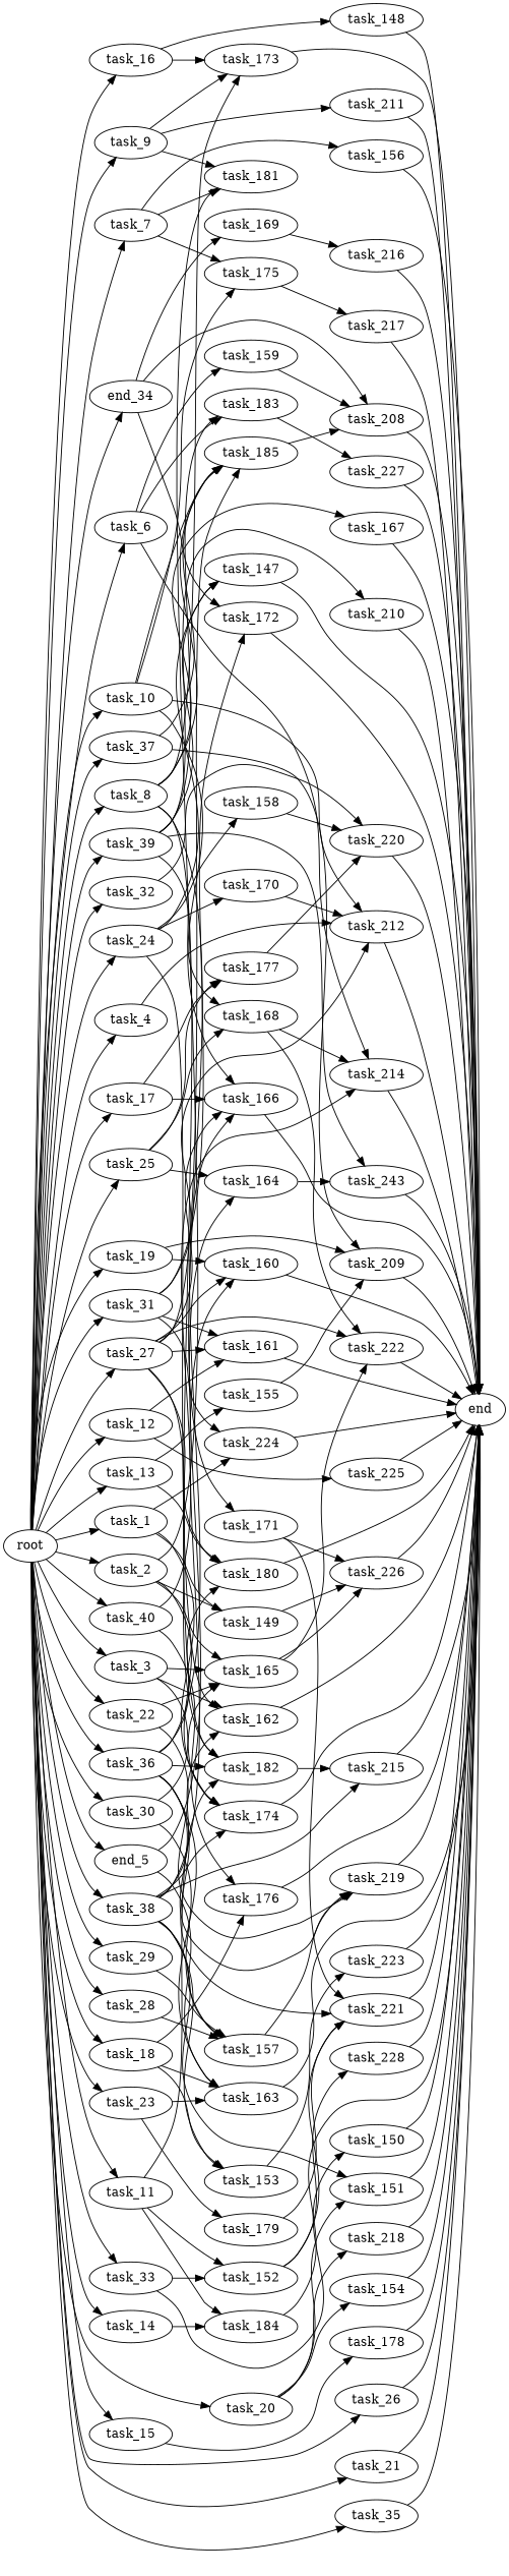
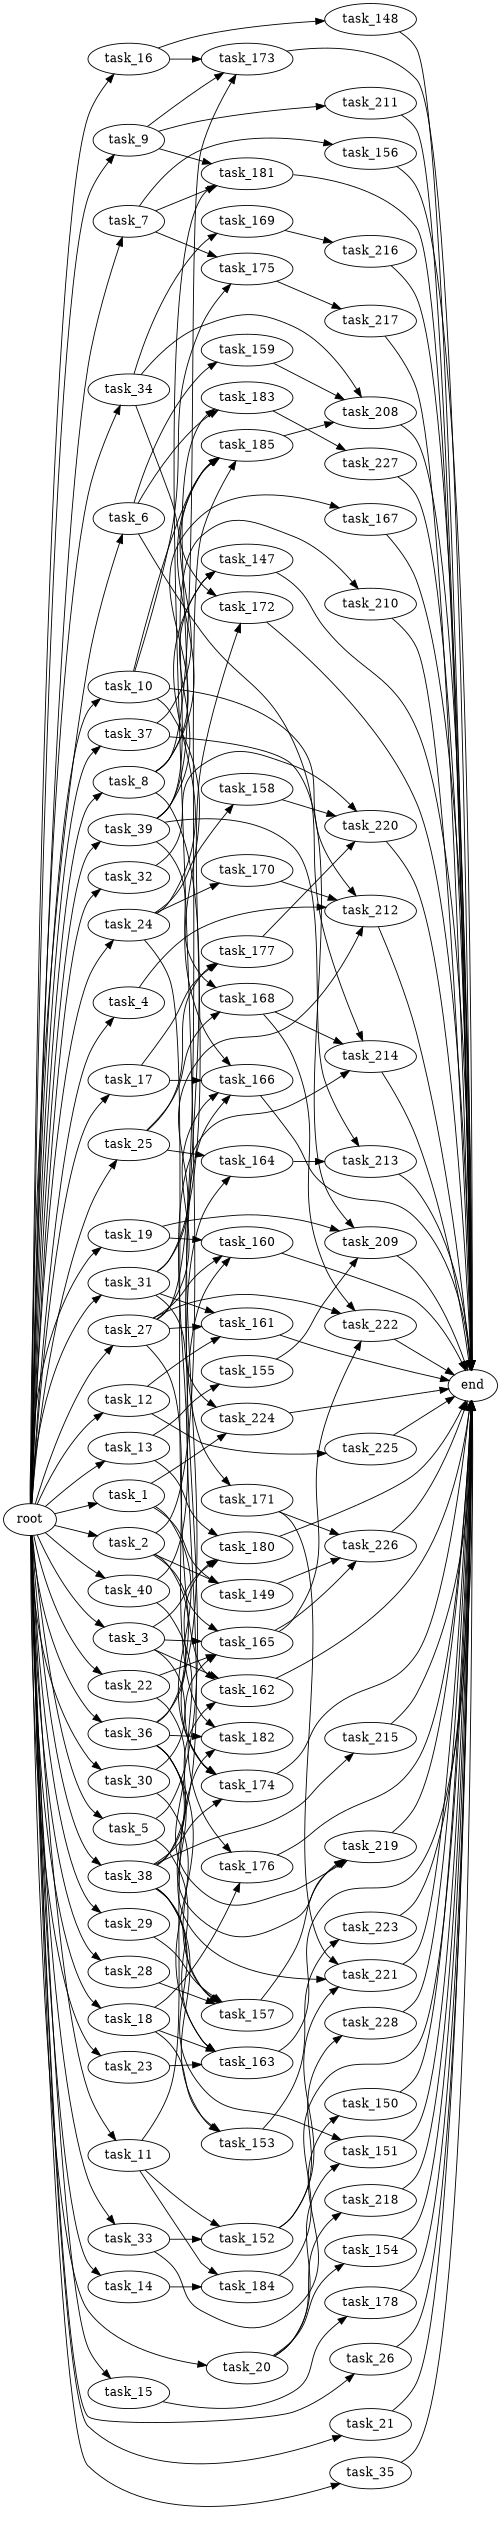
  digraph {
    rankdir=LR
    task_208
    end
    task_9
    task_173
    task_211
    task_181
    task_220
    task_156
    task_27
    task_185
    task_222
    task_180
    task_182
    task_161
    task_166
    task_160
    task_215
    task_153
    task_223
    task_4
    task_212
    task_2
    task_149
    task_174
    task_165
    task_226
    task_13
    task_155
    task_209
    task_147
    task_224
    task_176
    task_177
    task_228
    task_6
    task_159
    task_183
    task_214
    task_227
    task_32
    task_20
    task_154
    task_218
    task_151
    task_164
-   task_213 [label=task_243]
+   task_213
    task_33
    task_150
    task_152
    task_221
    task_31
    task_172
    task_162
    task_36
    task_219
    task_163
    task_16
    task_148
    task_175
    task_217
    task_40
    task_158
    task_170
    task_15
    task_178
    task_10
    task_29
    task_157
    task_169
    task_216
    task_184
    task_7
    task_14
    task_18
    task_12
    task_225
    task_210
    task_26
    task_167
    task_25
    task_168
    task_21
    task_37
    task_23
-   task_179
    root
-   task_5 [label=end_5]
+   task_5
    task_11
    task_30
    task_3
    task_39
    task_22
    task_28
-   task_34 [label=end_34]
+   task_34
    task_17
    task_1
    task_35
    task_38
    task_24
    task_8
    task_19
    task_171
    task_208 -> end
    task_9 -> task_173
    task_9 -> task_211
    task_9 -> task_181
    task_173 -> end
    task_211 -> end
+   task_181 -> end
    task_220 -> end
    task_156 -> end
    task_27 -> task_185
    task_27 -> task_222
-   task_27 -> task_180
+   task_3 -> task_180
    task_27 -> task_182
    task_27 -> task_161
    task_27 -> task_166
    task_27 -> task_160
    task_185 -> task_208
    task_222 -> end
    task_180 -> end
-   task_182 -> task_215
    task_161 -> end
    task_166 -> end
    task_160 -> end
    task_215 -> end
    task_153 -> task_223
    task_223 -> end
    task_4 -> task_212
    task_212 -> end
    task_2 -> task_181
    task_2 -> task_149
    task_2 -> task_174
    task_2 -> task_165
    task_149 -> task_226
    task_174 -> end
    task_165 -> task_222
    task_165 -> task_226
    task_226 -> end
    task_13 -> task_180
    task_13 -> task_155
    task_155 -> task_209
    task_209 -> end
    task_147 -> end
    task_224 -> end
    task_176 -> end
    task_177 -> task_220
    task_228 -> end
    task_6 -> task_159
    task_6 -> task_183
    task_6 -> task_214
    task_159 -> task_208
    task_183 -> task_227
    task_214 -> end
    task_227 -> end
    task_32 -> task_220
    task_20 -> task_154
    task_20 -> task_218
    task_20 -> task_151
    task_154 -> end
    task_218 -> end
    task_151 -> end
    task_164 -> task_213
    task_213 -> end
    task_33 -> task_150
    task_33 -> task_152
    task_150 -> end
    task_152 -> task_228
    task_152 -> task_221
    task_221 -> end
    task_31 -> task_161
    task_31 -> task_212
    task_31 -> task_224
    task_31 -> task_172
    task_172 -> end
    task_162 -> end
    task_36 -> task_180
    task_36 -> task_182
    task_36 -> task_166
    task_36 -> task_221
    task_36 -> task_219
    task_36 -> task_163
    task_219 -> end
    task_163 -> end
    task_16 -> task_173
    task_16 -> task_148
    task_148 -> end
    task_175 -> task_217
    task_217 -> end
    task_40 -> task_176
    task_40 -> task_214
    task_158 -> task_220
    task_170 -> task_212
    task_15 -> task_178
    task_178 -> end
    task_10 -> task_185
    task_10 -> task_166
    task_10 -> task_212
    task_10 -> task_175
    task_29 -> task_157
    task_157 -> task_219
    task_169 -> task_216
    task_216 -> end
    task_184 -> end
    task_7 -> task_181
    task_7 -> task_156
    task_7 -> task_175
    task_14 -> task_184
    task_18 -> task_153
    task_18 -> task_176
    task_18 -> task_163
    task_12 -> task_161
    task_12 -> task_225
    task_225 -> end
    task_210 -> end
    task_26 -> end
    task_167 -> end
    task_25 -> task_177
    task_25 -> task_164
    task_25 -> task_168
    task_168 -> task_222
    task_168 -> task_214
    task_21 -> end
    task_37 -> task_185
    task_37 -> task_209
    task_23 -> task_163
-   task_23 -> task_179
-   task_179 -> task_221
    root -> task_9
    root -> task_27
    root -> task_4
    root -> task_2
    root -> task_13
    root -> task_6
    root -> task_32
    root -> task_20
    root -> task_33
    root -> task_31
    root -> task_36
    root -> task_16
    root -> task_40
    root -> task_15
    root -> task_10
    root -> task_29
    root -> task_7
    root -> task_14
    root -> task_18
    root -> task_12
    root -> task_26
    root -> task_25
    root -> task_21
    root -> task_37
    root -> task_23
    root -> task_5
    root -> task_11
    root -> task_30
    root -> task_3
    root -> task_39
    root -> task_22
    root -> task_28
    root -> task_34
    root -> task_17
    root -> task_1
    root -> task_35
    root -> task_38
    root -> task_24
    root -> task_8
    root -> task_19
    task_5 -> task_164
    task_5 -> task_163
    task_11 -> task_182
    task_11 -> task_152
    task_11 -> task_184
    task_30 -> task_165
    task_30 -> task_157
    task_3 -> task_174
    task_3 -> task_165
    task_3 -> task_162
    task_39 -> task_147
    task_39 -> task_183
    task_39 -> task_213
    task_39 -> task_210
    task_39 -> task_168
    task_22 -> task_165
    task_22 -> task_219
    task_28 -> task_157
    task_34 -> task_208
    task_34 -> task_172
    task_34 -> task_169
    task_17 -> task_166
    task_17 -> task_177
    task_1 -> task_149
    task_1 -> task_174
    task_1 -> task_224
    task_35 -> end
    task_38 -> task_160
    task_38 -> task_215
    task_38 -> task_153
    task_38 -> task_174
    task_38 -> task_151
    task_38 -> task_162
    task_38 -> task_157
    task_24 -> task_147
    task_24 -> task_162
    task_24 -> task_158
    task_24 -> task_170
    task_8 -> task_173
    task_8 -> task_185
-   task_8 -> task_182
    task_8 -> task_167
    task_8 -> task_171
    task_19 -> task_160
    task_19 -> task_209
    task_171 -> task_226
    task_171 -> task_221
  }
